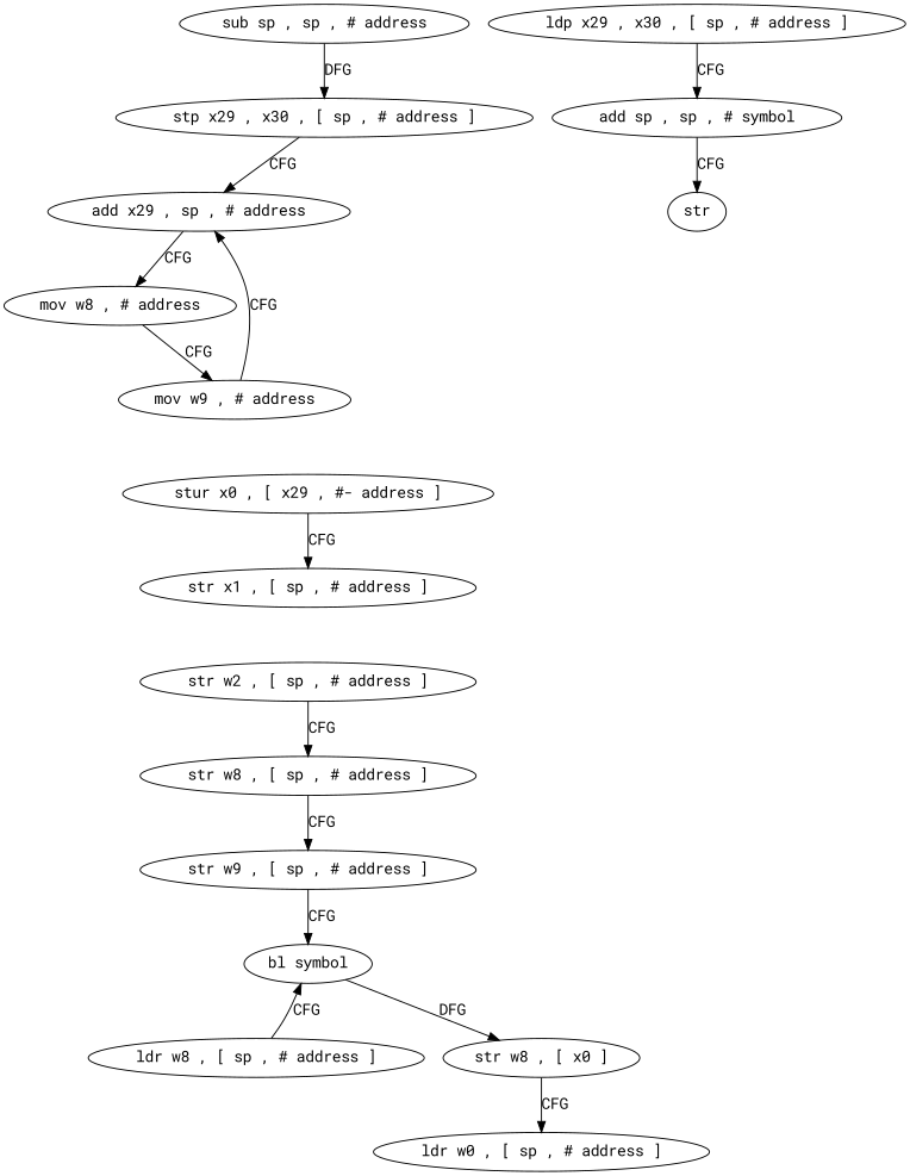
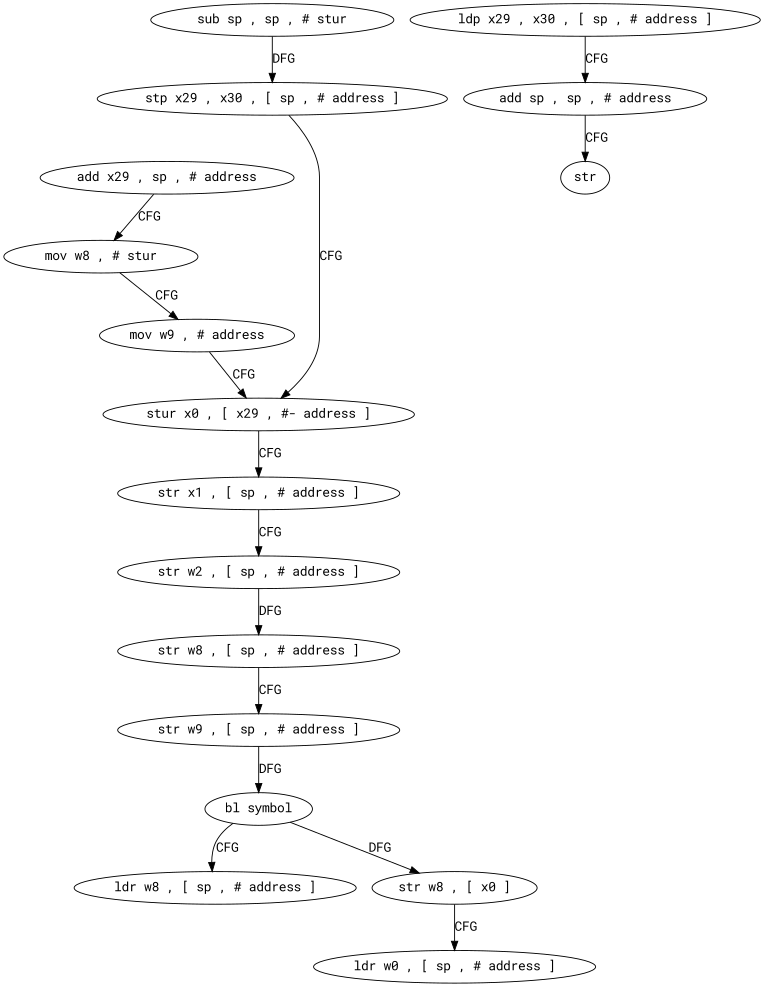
  digraph {
    fontname="Roboto Mono"
    node [fontname="Roboto Mono"]
    edge [fontname="Roboto Mono"]
-   n1 [label="sub sp , sp , # address"]
+   n1 [label="sub sp , sp , # stur"]
    n2 [label="stp x29 , x30 , [ sp , # address ]"]
    n3 [label="add x29 , sp , # address"]
-   n4 [label="mov w8 , # address"]
+   n4 [label="mov w8 , # stur"]
    n5 [label="mov w9 , # address"]
    n6 [label="stur x0 , [ x29 , #- address ]"]
    n7 [label="str x1 , [ sp , # address ]"]
    n8 [label="str w2 , [ sp , # address ]"]
    n9 [label="str w8 , [ sp , # address ]"]
    n10 [label="str w9 , [ sp , # address ]"]
    n11 [label="bl symbol"]
    n12 [label="ldr w8 , [ sp , # address ]"]
    n13 [label="str w8 , [ x0 ]"]
    n14 [label="ldr w0 , [ sp , # address ]"]
    n15 [label="ldp x29 , x30 , [ sp , # address ]"]
-   n16 [label="add sp , sp , # symbol"]
+   n16 [label="add sp , sp , # address"]
    n17 [label=str]
    n1 -> n2 [label=DFG]
-   n2 -> n3 [label=CFG]
+   n2 -> n6 [label=CFG]
    n3 -> n4 [label=CFG]
    n4 -> n5 [label=CFG]
-   n5 -> n3 [label=CFG]
+   n5 -> n6 [label=CFG]
    n6 -> n7 [label=CFG]
-   n8 -> n9 [label=CFG]
+   n7 -> n8 [label=CFG]
+   n8 -> n9 [label=DFG]
    n9 -> n10 [label=CFG]
-   n10 -> n11 [label=CFG]
-   n12 -> n11 [label=CFG]
+   n10 -> n11 [label=DFG]
+   n11 -> n12 [label=CFG]
    n11 -> n13 [label=DFG]
    n13 -> n14 [label=CFG]
    n15 -> n16 [label=CFG]
    n16 -> n17 [label=CFG]
  }
